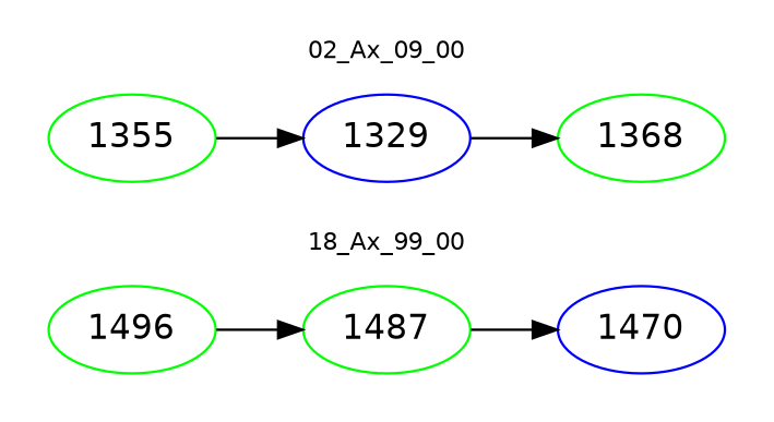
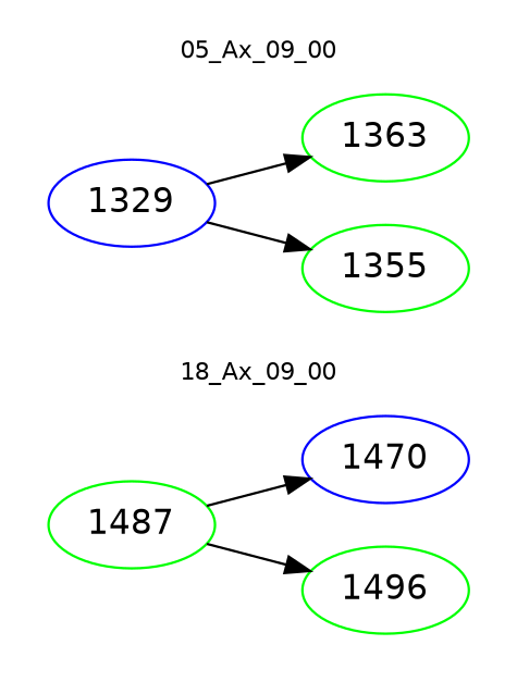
  digraph {
    fontname="DejaVu Sans"
    rankdir=LR
    node [color=green fontname="DejaVu Sans"]
    edge [color=black fontname="DejaVu Sans"]
    n1 [label=1487]
    n2 [label=1496]
    n3 [color=blue label=1470]
    n4 [label=1355]
    n5 [color=blue label=1329]
-   n6 [label=1368]
+   n6 [label=1363]
    subgraph cluster_1 {
      color=white
      fontsize=10
-     label="18_Ax_99_00"
+     label="18_Ax_09_00"
      n1
      n2
      n3
    }
    subgraph cluster_2 {
      color=white
      fontsize=10
-     label="02_Ax_09_00"
+     label="05_Ax_09_00"
      n4
      n5
      n6
    }
-   n2 -> n1
+   n1 -> n2
    n1 -> n3
-   n4 -> n5
+   n5 -> n4
    n5 -> n6
  }
